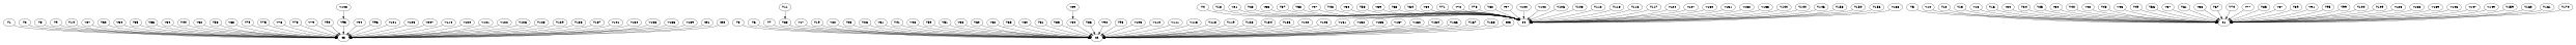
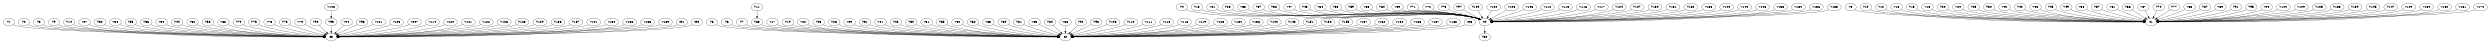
  strict digraph {
    edge [weight=1]
    v1
    c3
    v2
    v3
    c2
    v4
    c4
    v5
    c1
    v6
    v7
    v8
    v9
    v10
    v11
    v88
    v12
    v13
    v14
    v15
    v16
    v17
    v18
    v19
    v20
    v21
    v22
    v23
    v24
    v25
    v26
    v27
    v28
    v29
    v30
    v31
    v32
    v33
    v34
    v35
    v36
    v37
    v38
    v39
    v40
    v41
    v42
    v43
    v44
    v45
    v46
    v47
    v48
    v49
    v50
    v51
    v52
    v53
    v54
    v55
    v56
    v57
    v58
    v59
    v60
    v61
    v62
    v63
    v64
    v65
    v66
    v67
    v68
    v69
    v70
    v71
    v72
    v73
    v74
    v75
    v76
    v77
    v78
    v79
    v80
    v81
    v82
    v83
    v84
    v85
    v86
    v87
    v89
    v90
    v91
    v92
    v93
    v94
    v95
    v96
    v97
    v98
    v99
    v100
    v101
    v102
    v103
    v104
    v105
    v106
    n111 [label=v207]
    v108
    v109
    v110
    v111
    v112
    v113
    v114
    v115
    v116
    v117
    v118
    v119
    v120
    v121
    v122
    v123
    v124
    v125
    v126
    v127
    v128
    v129
    v130
    v131
    v132
    v133
    v134
    v135
    v136
    v137
    v138
    v139
    v140
    v141
    v142
    v143
    v144
    v145
    v146
    v147
    v148
    v149
    v150
    v151
    v152
    v153
    v154
    v155
    v156
    v157
    v158
    v159
    v160
    v161
    v162
    v163
    v164
    v165
    v166
    v167
    v168
    v169
    v170
    co1
    co2
    co3
    v1 -> c3
    v2 -> c3
    v3 -> c2
    v4 -> c4
    v5 -> c1
    v6 -> c2
    v7 -> c2
    v8 -> c3
    v9 -> c3
    v10 -> c1
    v11 -> v88
    v88 -> c2
    v12 -> c1
    v13 -> c1
    v14 -> c3
    v15 -> c1
    v16 -> c1
    v17 -> c2
    v18 -> c4
    v19 -> c2
    v20 -> c1
    v21 -> c4
    v22 -> c2
    v23 -> c2
    v24 -> c1
    v25 -> c1
    v26 -> c2
    v27 -> c3
    v28 -> c4
-   v29 -> v84
+   v29 -> c2
    v30 -> c1
    v31 -> c2
    v32 -> c3
    v33 -> c4
    v34 -> c3
    v35 -> c3
    v36 -> c3
    v37 -> c4
    v38 -> c4
    v39 -> c3
    v40 -> c1
    v41 -> c2
    v42 -> c1
    v43 -> c1
    v44 -> c3
    v45 -> c1
    v46 -> c2
    v47 -> c4
    v48 -> c4
    v49 -> c1
    v50 -> c2
    v51 -> c2
    v52 -> c3
    v53 -> c3
    v54 -> c4
    v55 -> c2
    v56 -> c1
    v57 -> c1
    v58 -> c4
    v59 -> c4
    v60 -> c2
    v61 -> c1
    v62 -> c2
    v63 -> c4
    v64 -> c4
    v65 -> c2
    v66 -> c1
    v67 -> c1
    v68 -> c3
    v69 -> c4
    v70 -> c3
    v71 -> c4
    v72 -> c4
    v73 -> c4
    v74 -> c1
    v75 -> c3
    v76 -> c3
    v77 -> c1
    v78 -> c3
    v79 -> c3
    v80 -> c2
    v81 -> c2
-   v82 -> c4
+   c4 -> v82
    v83 -> c2
    v84 -> c2
    v85 -> c1
    v86 -> c2
    v87 -> c1
    v89 -> c1
    v90 -> c3
    v91 -> c1
    v92 -> c2
    v93 -> c3
    v94 -> c3
    v95 -> c1
    v96 -> c3
    v97 -> c4
    v98 -> c2
    v99 -> c1
    v100 -> c4
    v101 -> c3
    v102 -> c4
    v103 -> c2
    v104 -> c1
    v105 -> c3
    v106 -> c4
    n111 -> c3
    v108 -> c4
    v109 -> c1
    v110 -> c2
    v111 -> c2
    v112 -> c4
    v113 -> c4
    v114 -> c3
    v115 -> c2
    v116 -> c4
    v117 -> c4
    v118 -> c2
    v119 -> c2
    v120 -> c3
    v121 -> c3
    v122 -> c3
    v123 -> c2
    v124 -> c4
    v125 -> c1
    v126 -> c3
    v127 -> c4
    v128 -> c3
    v129 -> c3
    v130 -> c4
    v131 -> c4
    v132 -> c4
    v133 -> c3
    v134 -> c2
    v135 -> c4
    v136 -> c2
    v137 -> c3
    v138 -> c1
    v139 -> c1
    v140 -> c4
    v141 -> c3
    v142 -> c2
    v143 -> c2
    v144 -> c4
    v145 -> c1
    v146 -> c4
    v147 -> c1
    v148 -> v93
    v149 -> c1
    v150 -> c3
    v151 -> c2
    v152 -> c2
    v153 -> c4
    v154 -> c4
    v155 -> c2
    v156 -> c4
    v157 -> c2
    v158 -> c3
    v159 -> c1
    v160 -> c1
    v161 -> c1
    v162 -> c2
    v163 -> c4
    v164 -> c2
    v165 -> c3
    v166 -> c2
    v167 -> c2
    v168 -> c2
    v169 -> c3
    v170 -> c1
    co1 -> c3
    co2 -> c3
    co3 -> c2
  }
